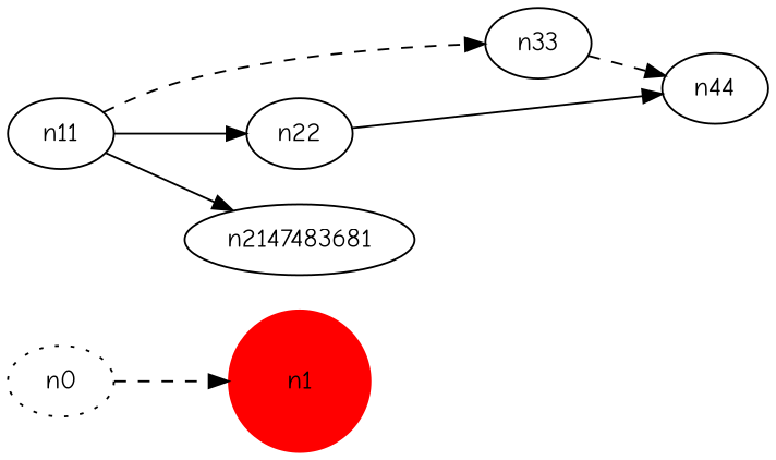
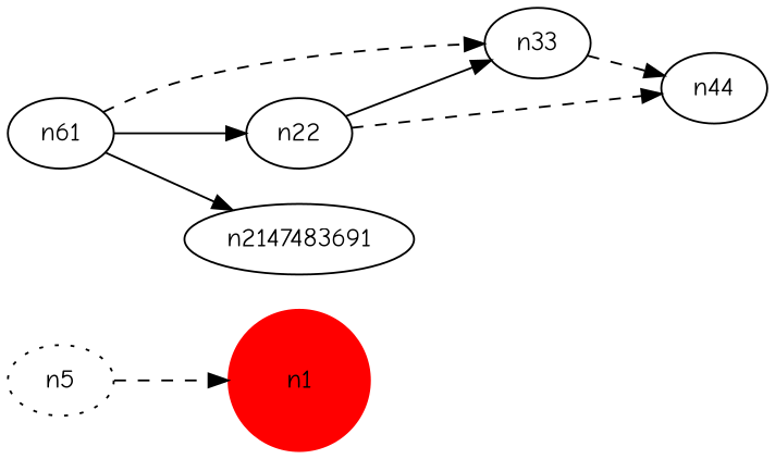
  digraph {
    fontcolor=blue
    fontname="Comic Neue"
    rankdir=LR
    node [fontname="Comic Neue"]
    edge [fontname="Comic Neue"]
-   n0 [fillcolor="#123456" style=dotted]
+   n0 [fillcolor="#123456" style=dotted label=n5]
    n1 [color=red height=1 style=filled width=1]
-   n11
+   n11 [label=n61]
    n22
    n33
-   n2147483691 [label=n2147483681]
+   n2147483691
    n44
    n0 -> n1 [style=dashed]
    n11 -> n22
    n11 -> n33 [style=dashed]
    n11 -> n2147483691
-   n22 -> n44
+   n22 -> n33
+   n22 -> n44 [style=dashed]
    n33 -> n44 [style=dashed]
  }
